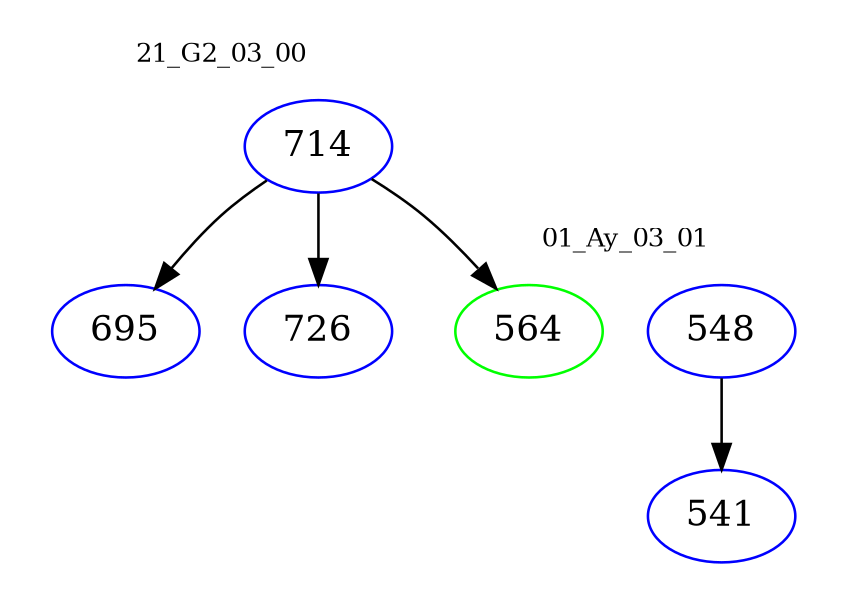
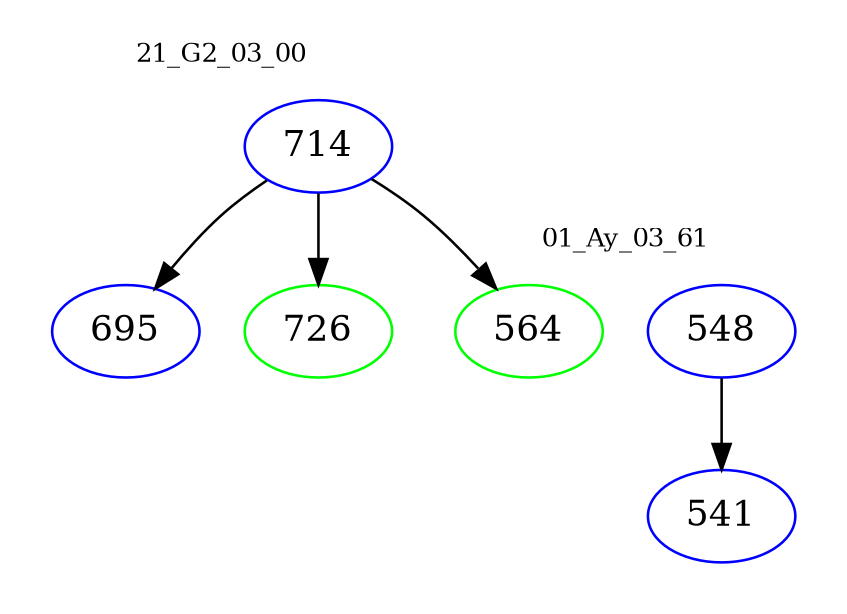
  digraph {
    node [color=blue]
    edge [color=black]
    n1 [label=548]
    n2 [color=green label=564]
    n3 [label=541]
    n4 [label=714]
    n5 [label=695]
-   n6 [label=726]
+   n6 [color=green label=726]
    subgraph cluster_1 {
      color=white
      fontsize=10
-     label="01_Ay_03_01"
+     label="01_Ay_03_61"
      n1
      n2
      n3
    }
    subgraph cluster_2 {
      color=white
      fontsize=10
      label="21_G2_03_00"
      n4
      n5
      n6
    }
    n1 -> n3
    n4 -> n2
    n4 -> n5
    n4 -> n6
  }
